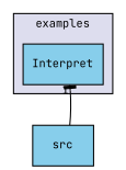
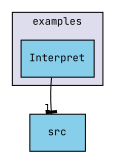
  digraph {
    compound=true
    fontname="JetBrains Mono"
    node [fillcolor=skyblue fontname="JetBrains Mono" fontsize=10 shape=box style=filled]
    n1 [label=Interpret pencolor=black]
    n2 [label=src]
    subgraph cluster_1 {
      bgcolor="#ddddee"
      fontsize=10
      label=examples
      pencolor=black
      n1
    }
-   n2 -> n1 [headlabel=1 labeldistance=1.5 labelfontname=Helvetica labelfontsize=10 arrowhead=tee fontname="JetBrains Mono"]
+   n1 -> n2 [headlabel=1 labeldistance=1.5 labelfontname=Helvetica labelfontsize=10 arrowhead=tee fontname="JetBrains Mono"]
  }
